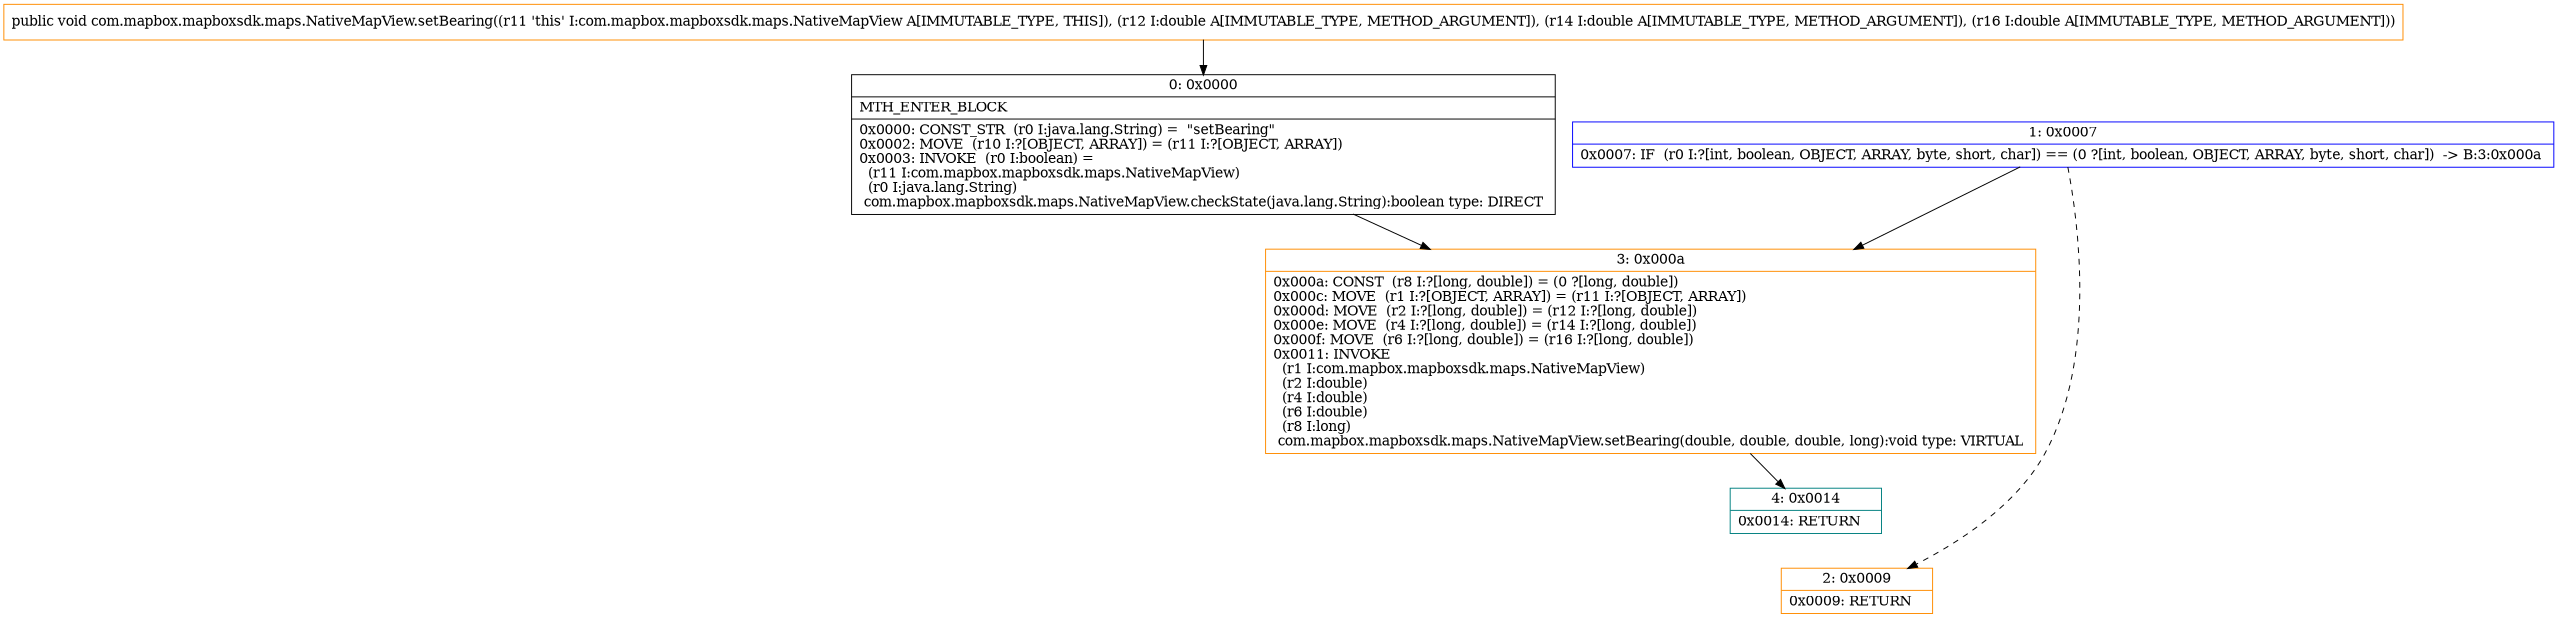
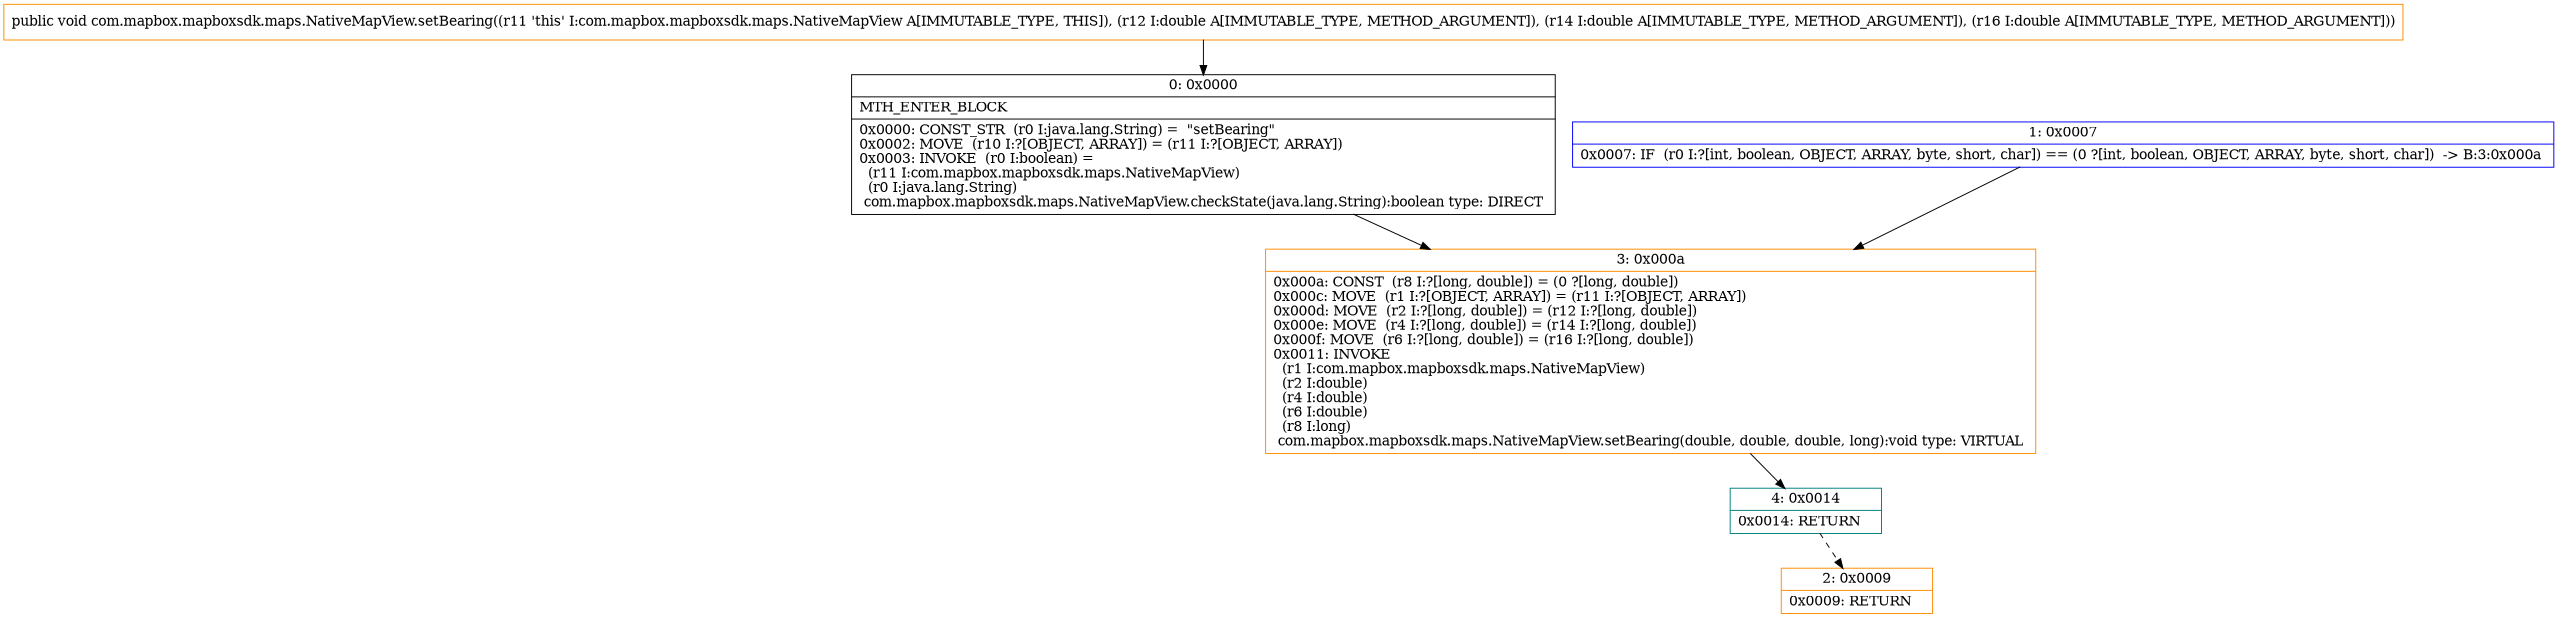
  digraph {
    node [color=darkorange shape=record]
    n1 [color=black label="{0\:\ 0x0000|MTH_ENTER_BLOCK\l|0x0000: CONST_STR  (r0 I:java.lang.String) =  \"setBearing\" \l0x0002: MOVE  (r10 I:?[OBJECT, ARRAY]) = (r11 I:?[OBJECT, ARRAY]) \l0x0003: INVOKE  (r0 I:boolean) = \l  (r11 I:com.mapbox.mapboxsdk.maps.NativeMapView)\l  (r0 I:java.lang.String)\l com.mapbox.mapboxsdk.maps.NativeMapView.checkState(java.lang.String):boolean type: DIRECT \l}"]
    n2 [label="{3\:\ 0x000a|0x000a: CONST  (r8 I:?[long, double]) = (0 ?[long, double]) \l0x000c: MOVE  (r1 I:?[OBJECT, ARRAY]) = (r11 I:?[OBJECT, ARRAY]) \l0x000d: MOVE  (r2 I:?[long, double]) = (r12 I:?[long, double]) \l0x000e: MOVE  (r4 I:?[long, double]) = (r14 I:?[long, double]) \l0x000f: MOVE  (r6 I:?[long, double]) = (r16 I:?[long, double]) \l0x0011: INVOKE  \l  (r1 I:com.mapbox.mapboxsdk.maps.NativeMapView)\l  (r2 I:double)\l  (r4 I:double)\l  (r6 I:double)\l  (r8 I:long)\l com.mapbox.mapboxsdk.maps.NativeMapView.setBearing(double, double, double, long):void type: VIRTUAL \l}"]
    n3 [color=blue label="{1\:\ 0x0007|0x0007: IF  (r0 I:?[int, boolean, OBJECT, ARRAY, byte, short, char]) == (0 ?[int, boolean, OBJECT, ARRAY, byte, short, char])  \-\> B:3:0x000a \l}"]
    n4 [label="{2\:\ 0x0009|0x0009: RETURN   \l}"]
    n5 [color=teal label="{4\:\ 0x0014|0x0014: RETURN   \l}"]
    n6 [label="{public void com.mapbox.mapboxsdk.maps.NativeMapView.setBearing((r11 'this' I:com.mapbox.mapboxsdk.maps.NativeMapView A[IMMUTABLE_TYPE, THIS]), (r12 I:double A[IMMUTABLE_TYPE, METHOD_ARGUMENT]), (r14 I:double A[IMMUTABLE_TYPE, METHOD_ARGUMENT]), (r16 I:double A[IMMUTABLE_TYPE, METHOD_ARGUMENT])) }"]
    n1 -> n2
    n2 -> n5
    n3 -> n2
-   n3 -> n4 [style=dashed]
+   n5 -> n4 [style=dashed]
    n6 -> n1
  }
